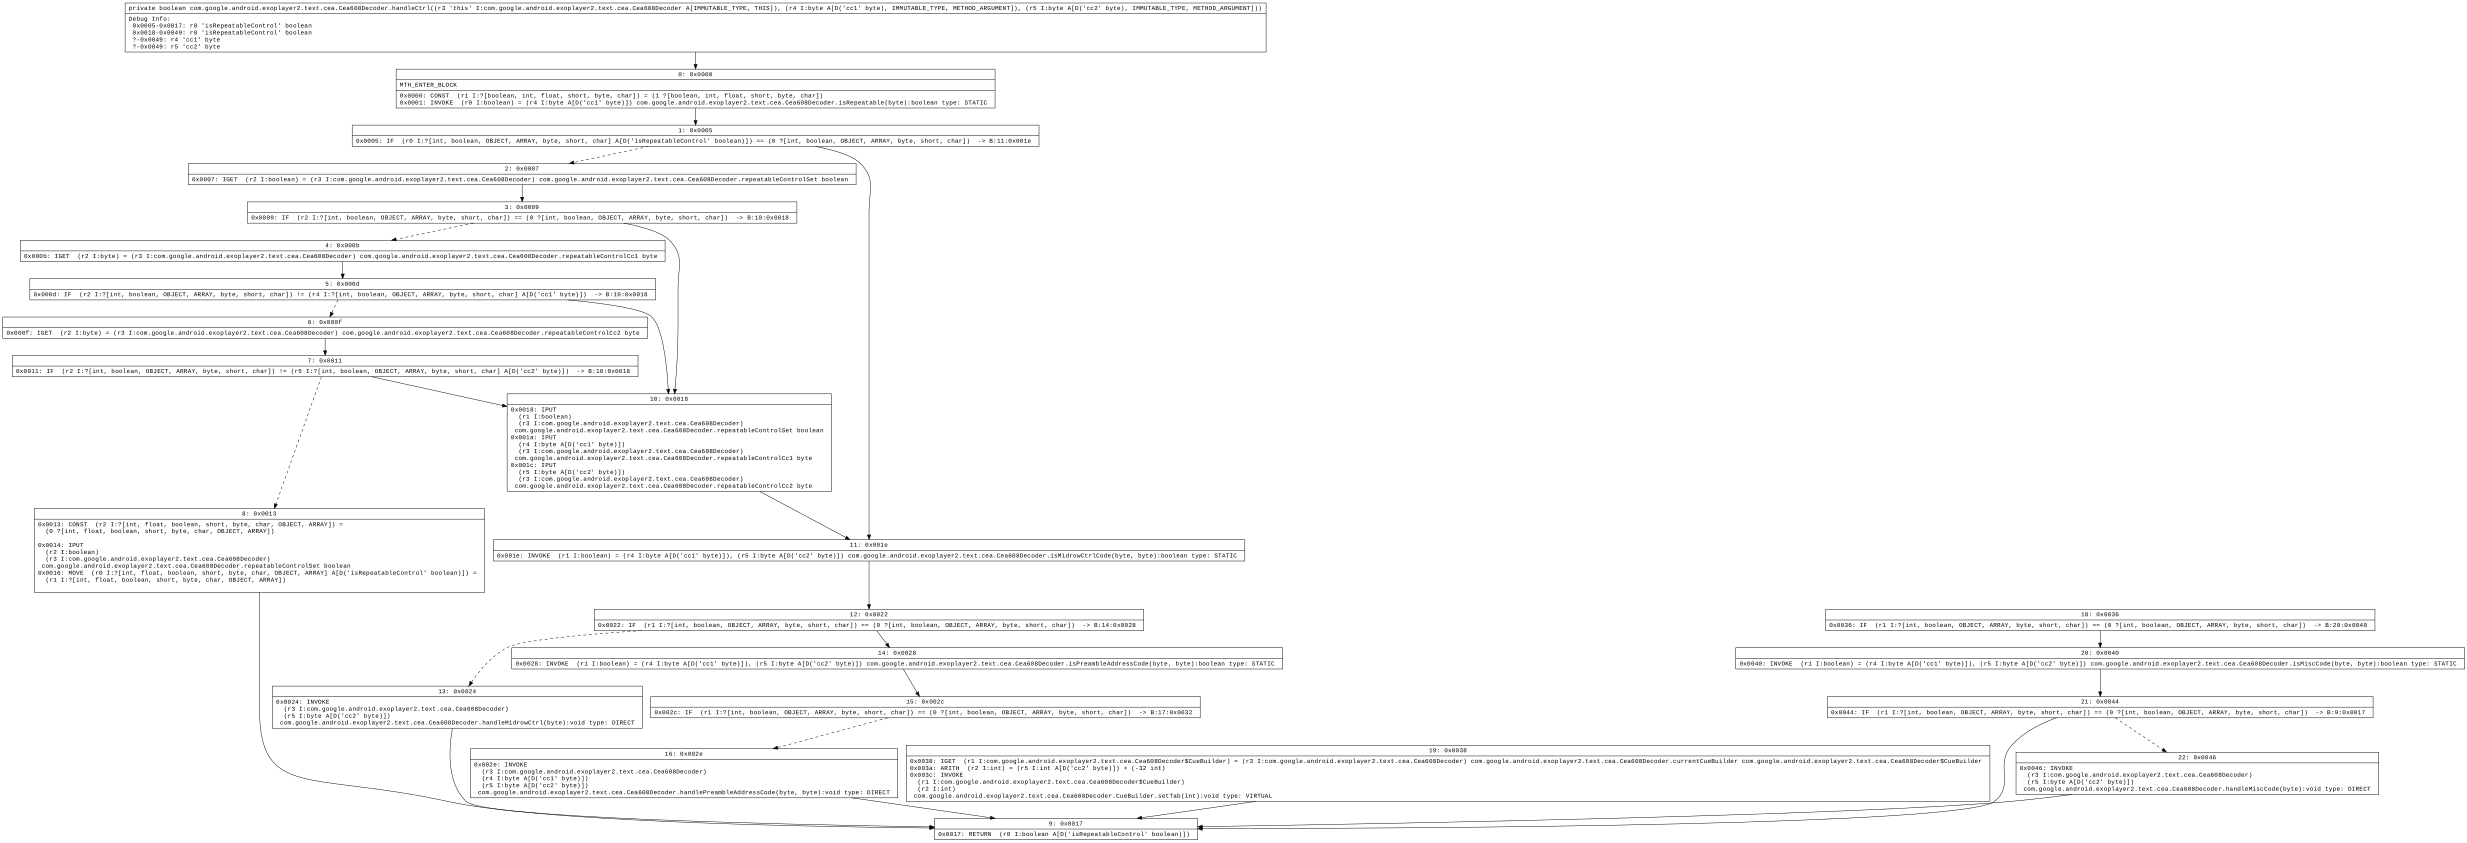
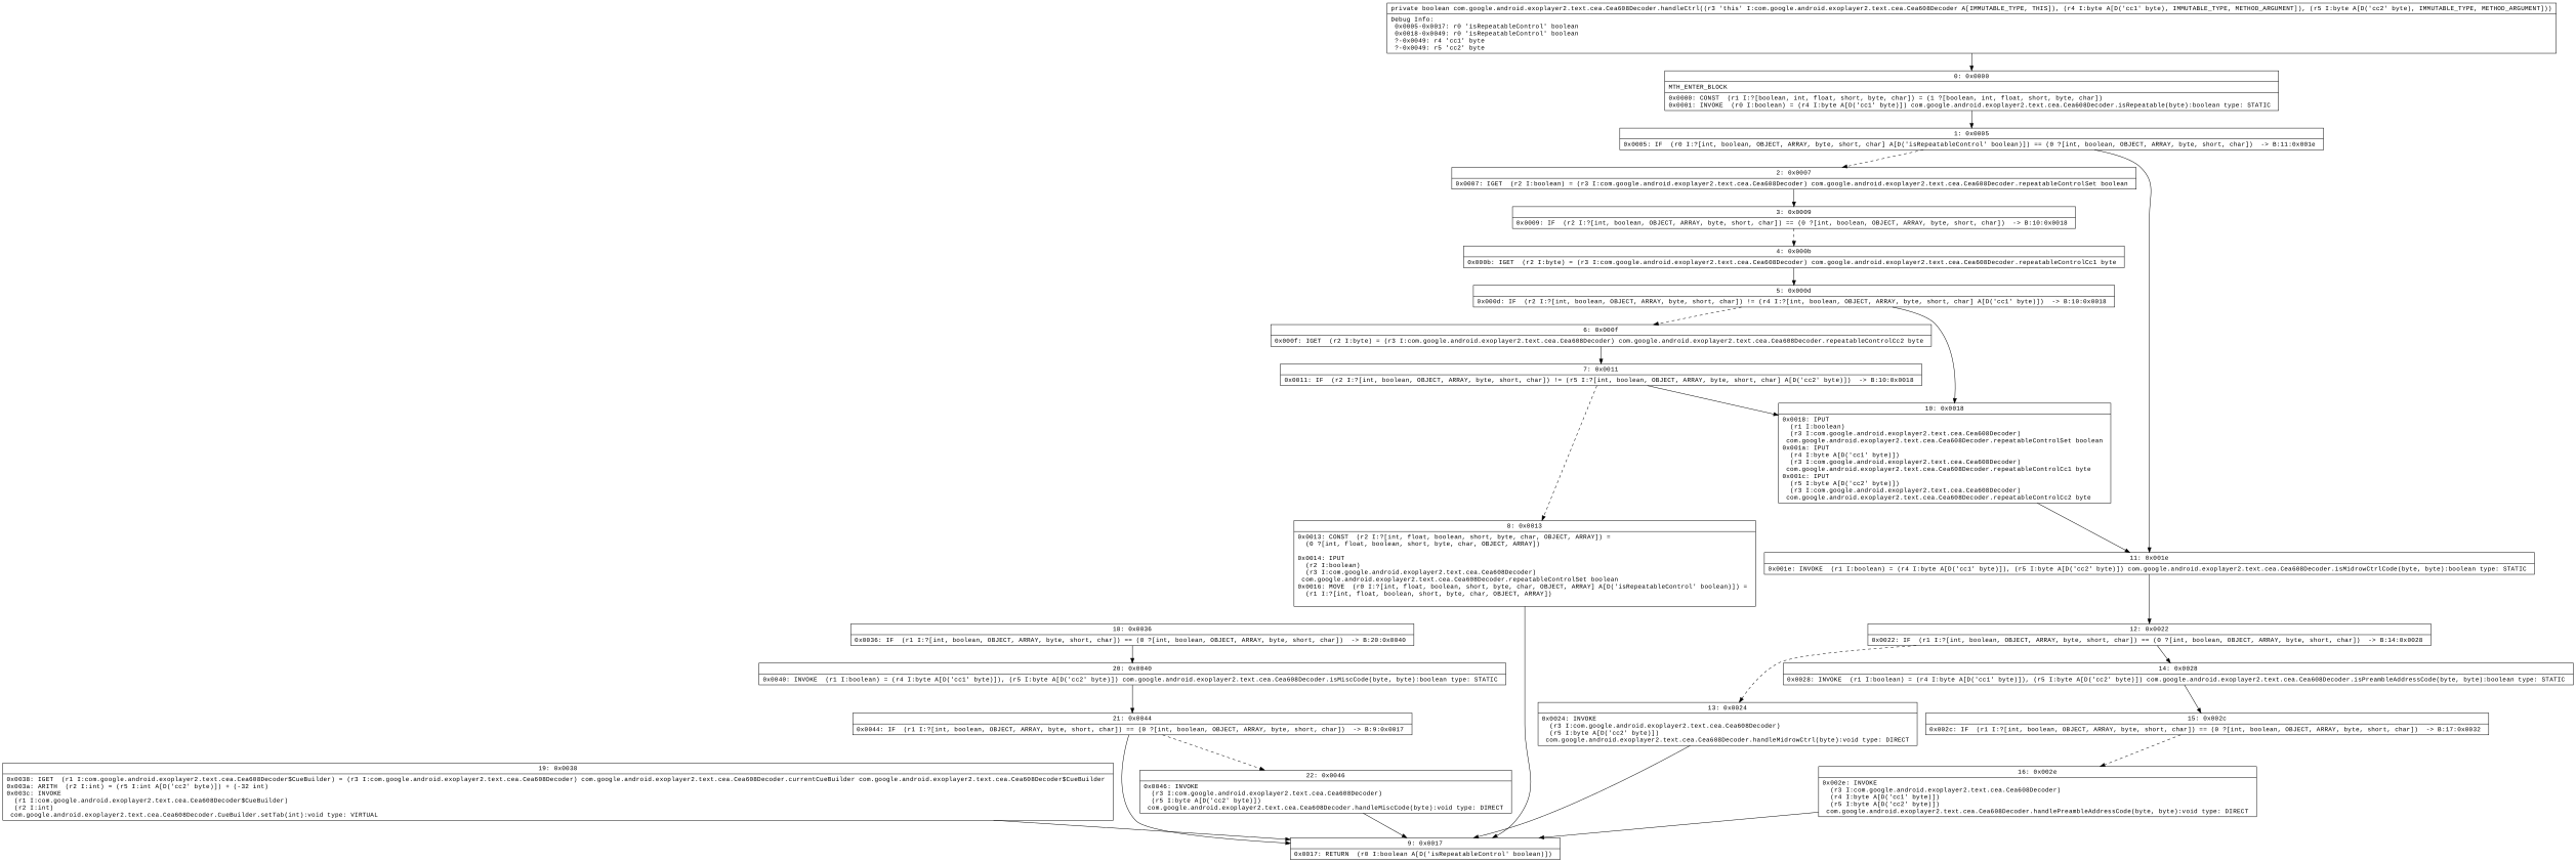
  digraph {
    fontname="Liberation Mono"
    node [fontname="Liberation Mono" shape=record]
    edge [fontname="Liberation Mono"]
    n1 [label="{0\:\ 0x0000|MTH_ENTER_BLOCK\l|0x0000: CONST  (r1 I:?[boolean, int, float, short, byte, char]) = (1 ?[boolean, int, float, short, byte, char]) \l0x0001: INVOKE  (r0 I:boolean) = (r4 I:byte A[D('cc1' byte)]) com.google.android.exoplayer2.text.cea.Cea608Decoder.isRepeatable(byte):boolean type: STATIC \l}"]
    n2 [label="{1\:\ 0x0005|0x0005: IF  (r0 I:?[int, boolean, OBJECT, ARRAY, byte, short, char] A[D('isRepeatableControl' boolean)]) == (0 ?[int, boolean, OBJECT, ARRAY, byte, short, char])  \-\> B:11:0x001e \l}"]
    n3 [label="{2\:\ 0x0007|0x0007: IGET  (r2 I:boolean) = (r3 I:com.google.android.exoplayer2.text.cea.Cea608Decoder) com.google.android.exoplayer2.text.cea.Cea608Decoder.repeatableControlSet boolean \l}"]
    n4 [label="{11\:\ 0x001e|0x001e: INVOKE  (r1 I:boolean) = (r4 I:byte A[D('cc1' byte)]), (r5 I:byte A[D('cc2' byte)]) com.google.android.exoplayer2.text.cea.Cea608Decoder.isMidrowCtrlCode(byte, byte):boolean type: STATIC \l}"]
    n5 [label="{3\:\ 0x0009|0x0009: IF  (r2 I:?[int, boolean, OBJECT, ARRAY, byte, short, char]) == (0 ?[int, boolean, OBJECT, ARRAY, byte, short, char])  \-\> B:10:0x0018 \l}"]
    n6 [label="{12\:\ 0x0022|0x0022: IF  (r1 I:?[int, boolean, OBJECT, ARRAY, byte, short, char]) == (0 ?[int, boolean, OBJECT, ARRAY, byte, short, char])  \-\> B:14:0x0028 \l}"]
    n7 [label="{4\:\ 0x000b|0x000b: IGET  (r2 I:byte) = (r3 I:com.google.android.exoplayer2.text.cea.Cea608Decoder) com.google.android.exoplayer2.text.cea.Cea608Decoder.repeatableControlCc1 byte \l}"]
    n8 [label="{10\:\ 0x0018|0x0018: IPUT  \l  (r1 I:boolean)\l  (r3 I:com.google.android.exoplayer2.text.cea.Cea608Decoder)\l com.google.android.exoplayer2.text.cea.Cea608Decoder.repeatableControlSet boolean \l0x001a: IPUT  \l  (r4 I:byte A[D('cc1' byte)])\l  (r3 I:com.google.android.exoplayer2.text.cea.Cea608Decoder)\l com.google.android.exoplayer2.text.cea.Cea608Decoder.repeatableControlCc1 byte \l0x001c: IPUT  \l  (r5 I:byte A[D('cc2' byte)])\l  (r3 I:com.google.android.exoplayer2.text.cea.Cea608Decoder)\l com.google.android.exoplayer2.text.cea.Cea608Decoder.repeatableControlCc2 byte \l}"]
    n9 [label="{5\:\ 0x000d|0x000d: IF  (r2 I:?[int, boolean, OBJECT, ARRAY, byte, short, char]) != (r4 I:?[int, boolean, OBJECT, ARRAY, byte, short, char] A[D('cc1' byte)])  \-\> B:10:0x0018 \l}"]
    n10 [label="{6\:\ 0x000f|0x000f: IGET  (r2 I:byte) = (r3 I:com.google.android.exoplayer2.text.cea.Cea608Decoder) com.google.android.exoplayer2.text.cea.Cea608Decoder.repeatableControlCc2 byte \l}"]
    n11 [label="{7\:\ 0x0011|0x0011: IF  (r2 I:?[int, boolean, OBJECT, ARRAY, byte, short, char]) != (r5 I:?[int, boolean, OBJECT, ARRAY, byte, short, char] A[D('cc2' byte)])  \-\> B:10:0x0018 \l}"]
    n12 [label="{8\:\ 0x0013|0x0013: CONST  (r2 I:?[int, float, boolean, short, byte, char, OBJECT, ARRAY]) = \l  (0 ?[int, float, boolean, short, byte, char, OBJECT, ARRAY])\l \l0x0014: IPUT  \l  (r2 I:boolean)\l  (r3 I:com.google.android.exoplayer2.text.cea.Cea608Decoder)\l com.google.android.exoplayer2.text.cea.Cea608Decoder.repeatableControlSet boolean \l0x0016: MOVE  (r0 I:?[int, float, boolean, short, byte, char, OBJECT, ARRAY] A[D('isRepeatableControl' boolean)]) = \l  (r1 I:?[int, float, boolean, short, byte, char, OBJECT, ARRAY])\l \l}"]
    n13 [label="{9\:\ 0x0017|0x0017: RETURN  (r0 I:boolean A[D('isRepeatableControl' boolean)]) \l}"]
    n14 [label="{13\:\ 0x0024|0x0024: INVOKE  \l  (r3 I:com.google.android.exoplayer2.text.cea.Cea608Decoder)\l  (r5 I:byte A[D('cc2' byte)])\l com.google.android.exoplayer2.text.cea.Cea608Decoder.handleMidrowCtrl(byte):void type: DIRECT \l}"]
    n15 [label="{14\:\ 0x0028|0x0028: INVOKE  (r1 I:boolean) = (r4 I:byte A[D('cc1' byte)]), (r5 I:byte A[D('cc2' byte)]) com.google.android.exoplayer2.text.cea.Cea608Decoder.isPreambleAddressCode(byte, byte):boolean type: STATIC \l}"]
    n16 [label="{15\:\ 0x002c|0x002c: IF  (r1 I:?[int, boolean, OBJECT, ARRAY, byte, short, char]) == (0 ?[int, boolean, OBJECT, ARRAY, byte, short, char])  \-\> B:17:0x0032 \l}"]
    n17 [label="{16\:\ 0x002e|0x002e: INVOKE  \l  (r3 I:com.google.android.exoplayer2.text.cea.Cea608Decoder)\l  (r4 I:byte A[D('cc1' byte)])\l  (r5 I:byte A[D('cc2' byte)])\l com.google.android.exoplayer2.text.cea.Cea608Decoder.handlePreambleAddressCode(byte, byte):void type: DIRECT \l}"]
    n18 [label="{18\:\ 0x0036|0x0036: IF  (r1 I:?[int, boolean, OBJECT, ARRAY, byte, short, char]) == (0 ?[int, boolean, OBJECT, ARRAY, byte, short, char])  \-\> B:20:0x0040 \l}"]
    n19 [label="{20\:\ 0x0040|0x0040: INVOKE  (r1 I:boolean) = (r4 I:byte A[D('cc1' byte)]), (r5 I:byte A[D('cc2' byte)]) com.google.android.exoplayer2.text.cea.Cea608Decoder.isMiscCode(byte, byte):boolean type: STATIC \l}"]
    n20 [label="{19\:\ 0x0038|0x0038: IGET  (r1 I:com.google.android.exoplayer2.text.cea.Cea608Decoder$CueBuilder) = (r3 I:com.google.android.exoplayer2.text.cea.Cea608Decoder) com.google.android.exoplayer2.text.cea.Cea608Decoder.currentCueBuilder com.google.android.exoplayer2.text.cea.Cea608Decoder$CueBuilder \l0x003a: ARITH  (r2 I:int) = (r5 I:int A[D('cc2' byte)]) + (\-32 int) \l0x003c: INVOKE  \l  (r1 I:com.google.android.exoplayer2.text.cea.Cea608Decoder$CueBuilder)\l  (r2 I:int)\l com.google.android.exoplayer2.text.cea.Cea608Decoder.CueBuilder.setTab(int):void type: VIRTUAL \l}"]
    n21 [label="{21\:\ 0x0044|0x0044: IF  (r1 I:?[int, boolean, OBJECT, ARRAY, byte, short, char]) == (0 ?[int, boolean, OBJECT, ARRAY, byte, short, char])  \-\> B:9:0x0017 \l}"]
    n22 [label="{22\:\ 0x0046|0x0046: INVOKE  \l  (r3 I:com.google.android.exoplayer2.text.cea.Cea608Decoder)\l  (r5 I:byte A[D('cc2' byte)])\l com.google.android.exoplayer2.text.cea.Cea608Decoder.handleMiscCode(byte):void type: DIRECT \l}"]
    n23 [label="{private boolean com.google.android.exoplayer2.text.cea.Cea608Decoder.handleCtrl((r3 'this' I:com.google.android.exoplayer2.text.cea.Cea608Decoder A[IMMUTABLE_TYPE, THIS]), (r4 I:byte A[D('cc1' byte), IMMUTABLE_TYPE, METHOD_ARGUMENT]), (r5 I:byte A[D('cc2' byte), IMMUTABLE_TYPE, METHOD_ARGUMENT]))  | Debug Info:\l  0x0005\-0x0017: r0 'isRepeatableControl' boolean\l  0x0018\-0x0049: r0 'isRepeatableControl' boolean\l  ?\-0x0049: r4 'cc1' byte\l  ?\-0x0049: r5 'cc2' byte\l}"]
    n1 -> n2
    n2 -> n3 [style=dashed]
    n2 -> n4
    n3 -> n5
    n4 -> n6
    n5 -> n7 [style=dashed]
-   n5 -> n8
    n6 -> n14 [style=dashed]
    n6 -> n15
    n7 -> n9
    n8 -> n4
    n9 -> n8
    n9 -> n10 [style=dashed]
    n10 -> n11
    n11 -> n8
    n11 -> n12 [style=dashed]
    n12 -> n13
    n14 -> n13
    n15 -> n16
    n16 -> n17 [style=dashed]
    n17 -> n13
    n18 -> n19
    n19 -> n21
    n20 -> n13
    n21 -> n13
    n21 -> n22 [style=dashed]
    n22 -> n13
    n23 -> n1
  }
